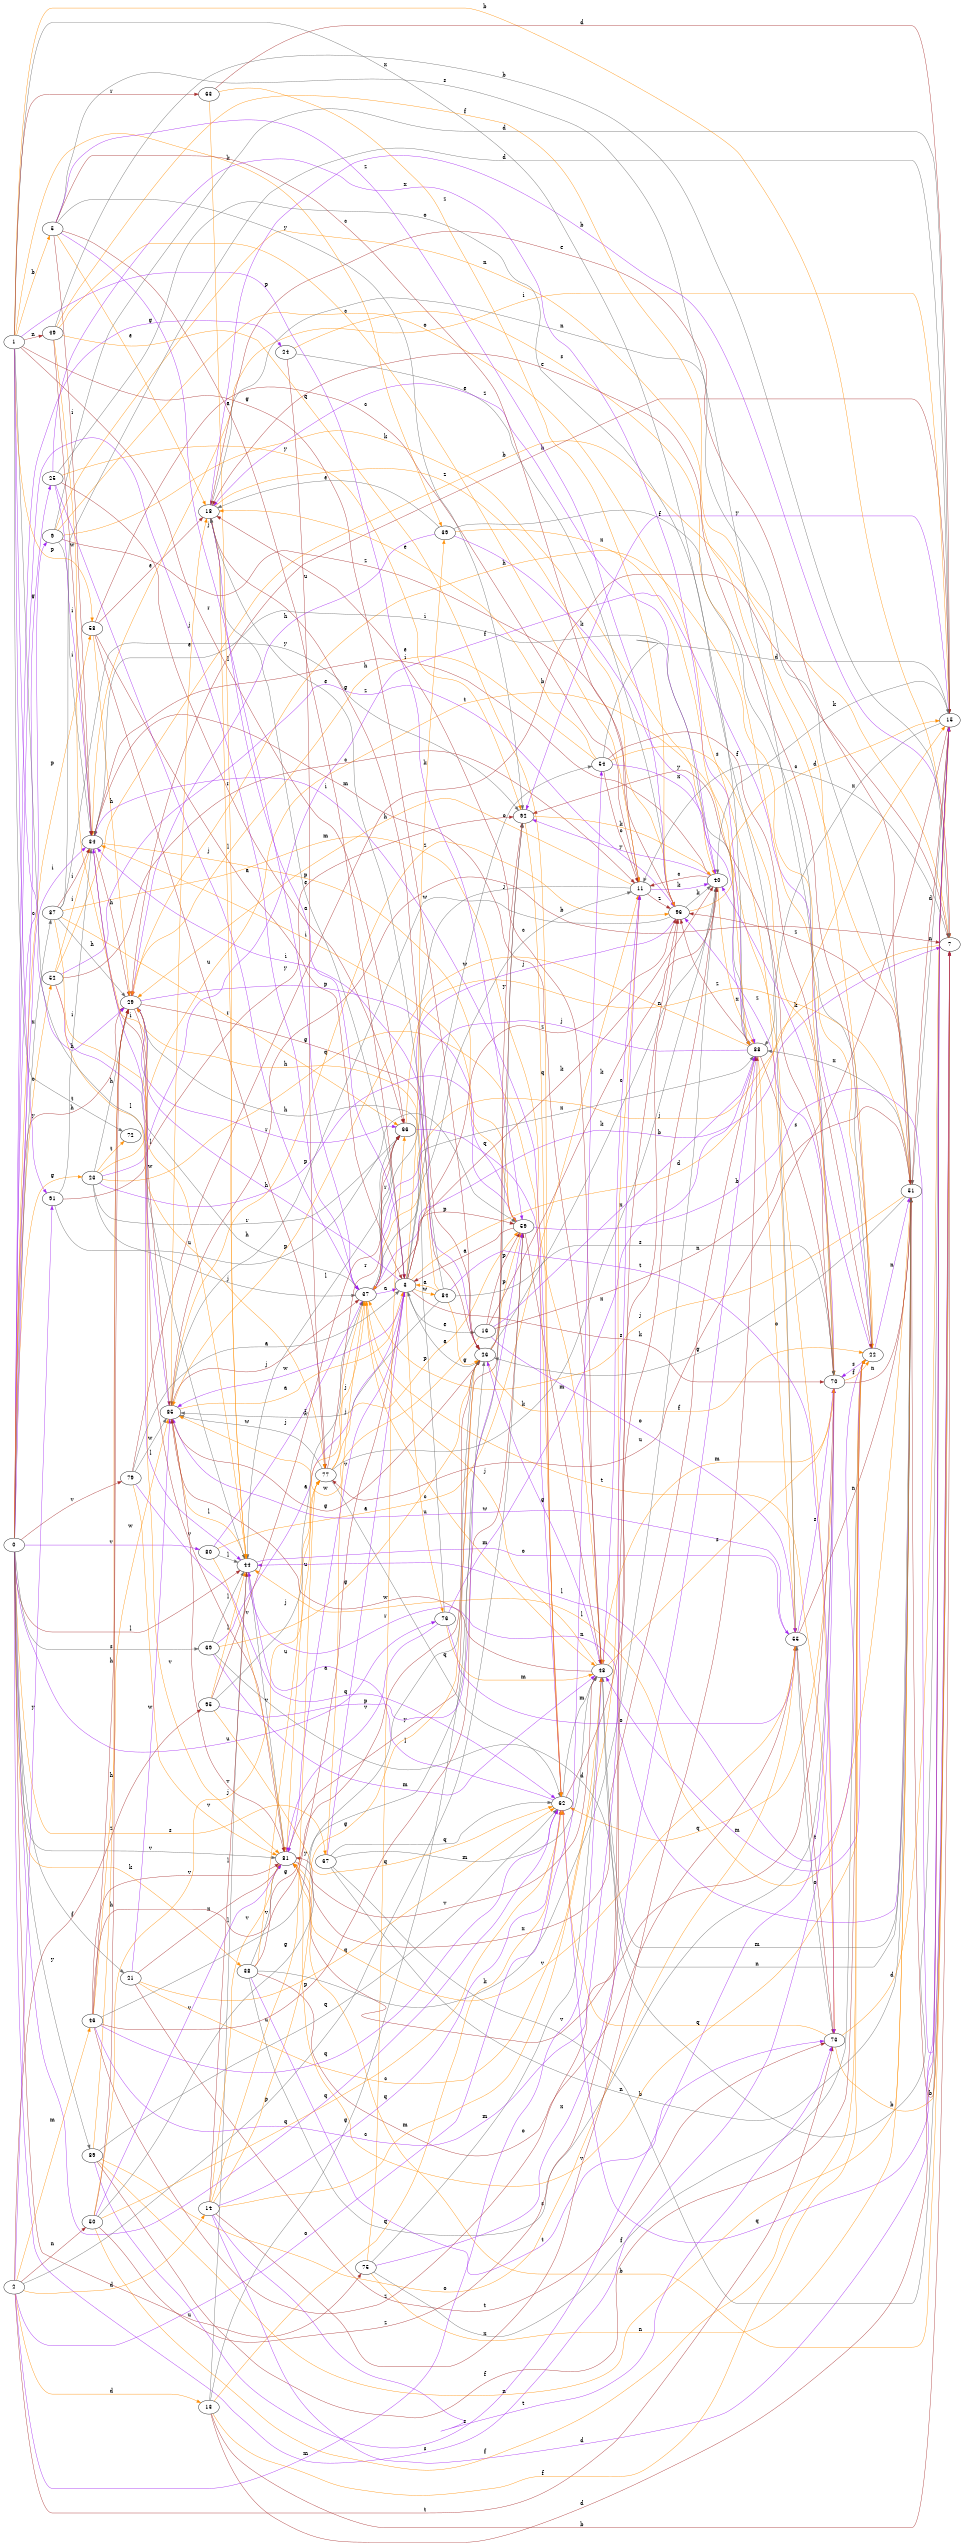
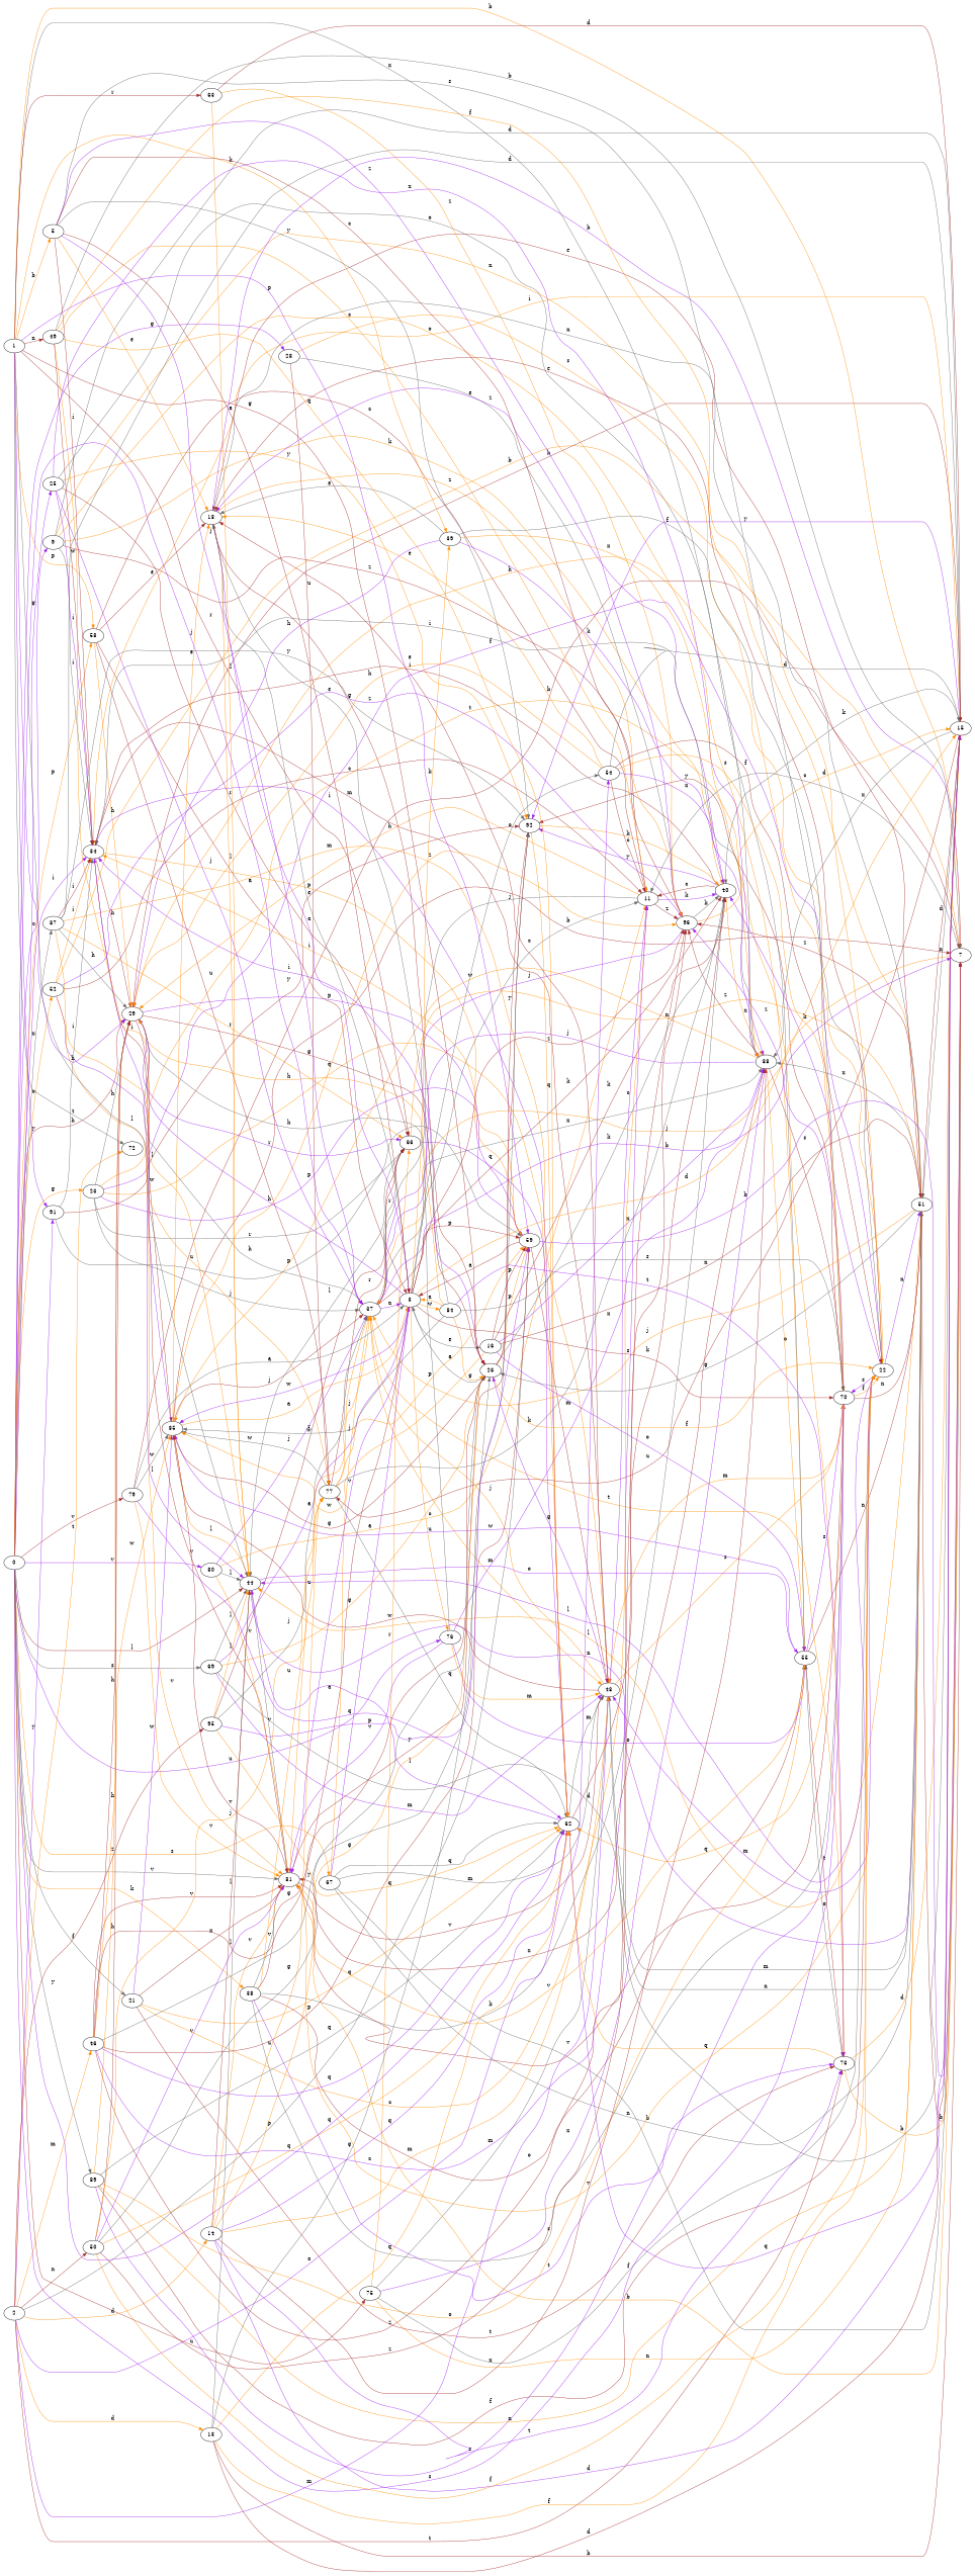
  strict digraph {
    rankdir=LR
    edge [color=darkorange]
    0
    9
    21
    23
-   24
+   24 [label=28]
    25
    29
    34
    37
    38
    44
    52
    58
    62
    67
    69
    70
    75
    76
    79
    80
    81
    87
    89
    15
    40
    96
    51
    55
    73
    11
    85
    59
    66
    22
    77
    88
    92
    26
    48
    7
    3
    18
    1
    5
    39
    49
    63
    72
    91
    2
    13
    14
    46
    50
    54
    95
    16
    84
    0 -> 9 [color=purple label=c]
    0 -> 21 [color=gray40 label=f]
    0 -> 23 [label=g]
    0 -> 24 [color=purple label=g]
    0 -> 25 [color=purple label=g]
    0 -> 29 [color=brown label=h]
    0 -> 34 [color=purple label=i]
    0 -> 37 [color=purple label=j]
    0 -> 38 [label=k]
    0 -> 44 [color=brown label=l]
    0 -> 52 [label=o]
    0 -> 58 [label=p]
    0 -> 62 [color=purple label=q]
    0 -> 67 [label=s]
    0 -> 69 [color=gray40 label=s]
    0 -> 70 [color=purple label=s]
    0 -> 75 [color=brown label=u]
    0 -> 76 [color=purple label=u]
    0 -> 79 [color=brown label=v]
    0 -> 80 [color=purple label=v]
    0 -> 81 [color=gray40 label=v]
    0 -> 87 [color=gray40 label=x]
    0 -> 89 [color=gray40 label=y]
    9 -> 34 [color=gray40 label=i]
    9 -> 15 [color=gray40 label=d]
    9 -> 40 [label=k]
    9 -> 96 [color=brown label=z]
    9 -> 51 [label=n]
    9 -> 55 [label=o]
    21 -> 62 [label=q]
    21 -> 81 [color=brown label=x]
    21 -> 73 [color=brown label=t]
    21 -> 11 [label=c]
    21 -> 85 [color=purple label=w]
    23 -> 29 [color=gray40 label=h]
    23 -> 37 [color=gray40 label=j]
    23 -> 62 [label=q]
    23 -> 73 [label=t]
    23 -> 59 [color=purple label=p]
    23 -> 66 [color=gray40 label=r]
    23 -> 22 [color=purple label=f]
    24 -> 70 [label=s]
    24 -> 96 [color=gray40 label=z]
    24 -> 77 [color=brown label=u]
    25 -> 34 [color=purple label=i]
    25 -> 37 [color=purple label=j]
    25 -> 55 [color=gray40 label=o]
    25 -> 66 [color=brown label=r]
    25 -> 88 [color=purple label=x]
    25 -> 92 [label=y]
    29 -> 85 [color=brown label=w]
    29 -> 59 [color=purple label=p]
    29 -> 66 [color=purple label=r]
    29 -> 26 [color=brown label=g]
    34 -> 29 [color=brown label=h]
    34 -> 81 [color=brown label=v]
    34 -> 59 [label=p]
    34 -> 48 [color=brown label=m]
    37 -> 29 [color=gray40 label=h]
    37 -> 73 [label=t]
    37 -> 59 [color=brown label=p]
    37 -> 66 [color=gray40 label=r]
    37 -> 88 [color=gray40 label=x]
    37 -> 48 [label=m]
    37 -> 7 [color=purple label=b]
    37 -> 3 [color=purple label=a]
    38 -> 70 [color=gray40 label=s]
    38 -> 81 [color=gray40 label=v]
    38 -> 40 [color=gray40 label=k]
    38 -> 55 [color=brown label=o]
    38 -> 73 [color=purple label=t]
    38 -> 77 [label=u]
    38 -> 3 [color=brown label=a]
    44 -> 81 [color=gray40 label=v]
    44 -> 51 [color=purple label=n]
    44 -> 55 [color=purple label=o]
    52 -> 34 [label=i]
    52 -> 44 [color=purple label=l]
    52 -> 81 [label=v]
    52 -> 96 [color=purple label=z]
    52 -> 11 [color=brown label=c]
    52 -> 7 [label=b]
    58 -> 29 [label=h]
    58 -> 11 [color=brown label=c]
    58 -> 77 [color=brown label=u]
    58 -> 3 [color=brown label=a]
    58 -> 18 [color=brown label=e]
    62 -> 34 [color=purple label=i]
    62 -> 44 [color=purple label=l]
    62 -> 40 [color=brown label=k]
    62 -> 48 [color=gray40 label=m]
    67 -> 37 [label=j]
    67 -> 62 [color=gray40 label=q]
    67 -> 51 [color=gray40 label=n]
    67 -> 48 [color=gray40 label=m]
    67 -> 7 [color=gray40 label=b]
    67 -> 3 [color=purple label=a]
    69 -> 44 [color=gray40 label=l]
    69 -> 15 [color=gray40 label=d]
    69 -> 26 [label=g]
    69 -> 48 [color=purple label=m]
    69 -> 3 [color=purple label=a]
    70 -> 62 [label=q]
    70 -> 81 [color=brown label=v]
    70 -> 96 [color=purple label=z]
    70 -> 51 [color=brown label=n]
    70 -> 22 [label=f]
    70 -> 92 [color=brown label=y]
    70 -> 48 [label=m]
    75 -> 51 [label=n]
    75 -> 66 [label=r]
    75 -> 22 [color=gray40 label=f]
    75 -> 88 [color=purple label=x]
    75 -> 48 [color=gray40 label=m]
    76 -> 29 [color=gray40 label=h]
    76 -> 81 [color=purple label=v]
    76 -> 55 [color=purple label=o]
    76 -> 88 [color=purple label=x]
    76 -> 48 [label=m]
    79 -> 62 [color=purple label=q]
    79 -> 81 [label=v]
    79 -> 85 [color=gray40 label=w]
    79 -> 7 [color=brown label=b]
    79 -> 3 [color=gray40 label=a]
    80 -> 37 [color=purple label=j]
    80 -> 44 [color=gray40 label=l]
    80 -> 81 [label=v]
    80 -> 11 [label=c]
    81 -> 77 [label=u]
    81 -> 88 [color=brown label=x]
    81 -> 92 [color=brown label=y]
    81 -> 7 [label=b]
    87 -> 29 [color=gray40 label=h]
    87 -> 34 [color=brown label=i]
    87 -> 15 [color=gray40 label=d]
    87 -> 66 [label=r]
    87 -> 77 [label=u]
    87 -> 92 [color=gray40 label=y]
    87 -> 48 [label=m]
    89 -> 29 [label=h]
    89 -> 62 [color=gray40 label=q]
    89 -> 70 [color=purple label=s]
    89 -> 51 [label=n]
    89 -> 55 [label=o]
    89 -> 22 [color=brown label=f]
    15 -> 29 [color=brown label=h]
    15 -> 34 [label=i]
    15 -> 62 [color=purple label=q]
    15 -> 40 [color=gray40 label=k]
    15 -> 51 [color=gray40 label=n]
    15 -> 77 [color=brown label=u]
    15 -> 88 [color=gray40 label=x]
    15 -> 92 [color=purple label=y]
    40 -> 34 [color=brown label=i]
    40 -> 11 [color=brown label=c]
    40 -> 88 [label=x]
    40 -> 92 [color=purple label=y]
    40 -> 18 [color=purple label=e]
    96 -> 37 [color=purple label=j]
    96 -> 15 [label=d]
    96 -> 40 [color=gray40 label=k]
-   96 -> 85 [color=gray40 label=w]
    51 -> 37 [label=j]
    51 -> 44 [label=l]
    51 -> 15 [color=brown label=d]
    51 -> 96 [color=brown label=z]
    51 -> 88 [color=gray40 label=x]
    51 -> 26 [color=gray40 label=g]
    51 -> 48 [color=gray40 label=m]
    51 -> 7 [color=brown label=b]
    51 -> 18 [color=brown label=e]
    55 -> 70 [color=purple label=s]
    55 -> 81 [label=v]
    55 -> 51 [color=brown label=n]
    55 -> 73 [color=brown label=t]
    55 -> 85 [color=purple label=w]
    73 -> 62 [label=q]
    73 -> 15 [label=d]
    73 -> 55 [color=gray40 label=o]
    73 -> 7 [label=b]
    11 -> 29 [label=h]
    11 -> 37 [color=gray40 label=j]
    11 -> 40 [color=purple label=k]
    11 -> 96 [color=brown label=z]
    85 -> 34 [color=purple label=i]
    85 -> 37 [color=brown label=j]
    85 -> 44 [label=l]
    85 -> 81 [color=brown label=v]
    85 -> 96 [label=z]
    85 -> 26 [color=brown label=g]
    85 -> 7 [color=brown label=b]
    85 -> 3 [label=a]
    85 -> 18 [label=e]
    59 -> 34 [label=i]
    59 -> 48 [color=brown label=m]
    59 -> 7 [color=purple label=b]
    59 -> 3 [color=brown label=a]
    66 -> 44 [color=gray40 label=l]
    66 -> 62 [color=purple label=q]
    66 -> 51 [label=n]
    22 -> 29 [label=h]
    22 -> 44 [color=purple label=l]
    22 -> 70 [color=purple label=s]
    22 -> 81 [label=v]
    22 -> 40 [color=purple label=k]
    22 -> 51 [color=purple label=n]
    22 -> 48 [color=purple label=m]
    22 -> 18 [color=brown label=e]
    77 -> 37 [label=j]
    77 -> 62 [color=gray40 label=q]
    77 -> 40 [color=gray40 label=k]
    77 -> 85 [color=gray40 label=w]
    77 -> 59 [label=p]
    77 -> 66 [color=brown label=r]
    88 -> 34 [color=gray40 label=i]
    88 -> 37 [color=purple label=j]
    88 -> 70 [color=brown label=s]
    88 -> 96 [color=brown label=z]
    88 -> 55 [label=o]
    88 -> 85 [label=w]
    92 -> 62 [label=q]
    92 -> 40 [label=k]
    26 -> 34 [color=purple label=i]
    26 -> 40 [color=gray40 label=k]
    26 -> 59 [label=p]
    26 -> 22 [label=f]
    26 -> 92 [color=brown label=y]
    26 -> 3 [color=gray40 label=a]
    48 -> 37 [label=j]
    48 -> 70 [label=s]
    48 -> 81 [color=brown label=v]
    48 -> 51 [color=gray40 label=n]
    48 -> 11 [color=purple label=c]
    48 -> 85 [color=brown label=w]
    48 -> 26 [color=purple label=g]
    48 -> 18 [color=brown label=e]
    7 -> 37 [label=j]
    7 -> 11 [color=gray40 label=c]
    3 -> 29 [color=purple label=h]
    3 -> 70 [color=brown label=s]
    3 -> 76 [label=u]
    3 -> 81 [color=purple label=v]
    3 -> 15 [label=d]
    3 -> 40 [color=brown label=k]
    3 -> 96 [color=brown label=z]
    3 -> 11 [color=gray40 label=c]
    3 -> 85 [color=purple label=w]
    3 -> 18 [color=gray40 label=e]
    3 -> 39 [label=k]
    3 -> 54 [color=gray40 label=o]
    3 -> 16 [color=gray40 label=e]
    3 -> 84 [label=w]
    18 -> 44 [label=l]
    18 -> 96 [label=z]
    18 -> 51 [color=gray40 label=n]
    18 -> 26 [color=brown label=g]
    18 -> 7 [color=purple label=b]
    18 -> 3 [color=purple label=a]
    1 -> 29 [color=purple label=h]
    1 -> 44 [color=gray40 label=l]
    1 -> 58 [label=p]
    1 -> 59 [color=purple label=p]
    1 -> 66 [color=brown label=r]
    1 -> 88 [color=gray40 label=x]
    1 -> 26 [color=brown label=g]
    1 -> 7 [label=b]
    1 -> 5 [label=b]
    1 -> 39 [label=k]
    1 -> 49 [color=brown label=n]
    1 -> 63 [color=brown label=r]
    1 -> 72 [color=gray40 label=t]
    1 -> 91 [color=purple label=y]
    5 -> 34 [color=brown label=i]
    5 -> 37 [color=purple label=j]
    5 -> 70 [color=gray40 label=s]
    5 -> 96 [color=purple label=z]
    5 -> 11 [color=brown label=c]
    5 -> 92 [color=gray40 label=y]
    5 -> 3 [color=brown label=a]
    5 -> 18 [label=e]
    39 -> 29 [color=purple label=h]
    39 -> 40 [color=purple label=k]
    39 -> 22 [color=gray40 label=f]
    39 -> 88 [label=x]
    39 -> 18 [color=gray40 label=e]
    49 -> 34 [color=brown label=w]
    49 -> 44 [label=l]
    49 -> 62 [label=q]
    49 -> 11 [label=c]
    49 -> 22 [label=f]
    49 -> 7 [color=gray40 label=b]
    63 -> 44 [label=l]
    63 -> 15 [color=brown label=d]
    63 -> 96 [label=z]
    91 -> 34 [color=gray40 label=i]
    91 -> 59 [color=gray40 label=p]
    91 -> 92 [color=brown label=y]
    2 -> 73 [color=brown label=t]
    2 -> 59 [color=gray40 label=p]
    2 -> 48 [color=purple label=m]
-   23 -> 72 [label=t]
+   2 -> 72 [label=t]
    2 -> 91 [color=purple label=y]
    2 -> 13 [label=d]
    2 -> 14 [label=d]
    2 -> 46 [label=m]
    2 -> 50 [color=brown label=n]
    2 -> 54 [color=purple label=o]
    2 -> 95 [color=brown label=z]
    13 -> 44 [color=gray40 label=l]
    13 -> 62 [label=q]
    13 -> 15 [color=brown label=d]
    13 -> 22 [label=f]
    13 -> 26 [color=gray40 label=g]
    13 -> 7 [color=brown label=b]
    14 -> 44 [color=brown label=l]
    14 -> 62 [color=purple label=q]
    14 -> 81 [label=v]
    14 -> 15 [color=purple label=d]
    14 -> 73 [color=purple label=t]
    14 -> 77 [label=u]
    14 -> 88 [color=brown label=x]
    14 -> 26 [label=g]
    14 -> 48 [label=m]
    46 -> 29 [color=brown label=h]
    46 -> 62 [color=purple label=q]
    46 -> 81 [color=brown label=v]
    46 -> 96 [color=brown label=z]
    46 -> 11 [color=purple label=c]
    46 -> 85 [label=w]
    46 -> 59 [color=brown label=p]
    46 -> 92 [color=gray40 label=y]
    46 -> 26 [color=brown label=g]
    50 -> 29 [color=brown label=h]
    50 -> 37 [label=j]
    50 -> 62 [label=q]
    50 -> 81 [color=purple label=v]
    50 -> 96 [color=brown label=z]
    50 -> 22 [label=f]
    50 -> 26 [color=gray40 label=g]
    54 -> 29 [label=h]
    54 -> 70 [label=s]
    54 -> 15 [color=gray40 label=d]
    54 -> 11 [color=brown label=c]
    54 -> 22 [color=brown label=f]
    54 -> 88 [color=purple label=x]
    54 -> 18 [label=e]
    95 -> 37 [color=gray40 label=j]
    95 -> 44 [label=l]
    95 -> 62 [label=q]
    95 -> 59 [color=purple label=p]
    95 -> 66 [color=brown label=r]
    16 -> 40 [color=brown label=k]
    16 -> 51 [color=brown label=n]
    16 -> 55 [color=purple label=o]
    16 -> 85 [label=w]
    16 -> 59 [color=brown label=p]
    16 -> 88 [color=purple label=x]
    84 -> 29 [label=h]
    84 -> 70 [color=gray40 label=s]
    84 -> 73 [color=purple label=t]
    84 -> 85 [color=gray40 label=w]
    84 -> 26 [label=g]
    84 -> 3 [label=a]
    84 -> 18 [color=gray40 label=e]
  }
